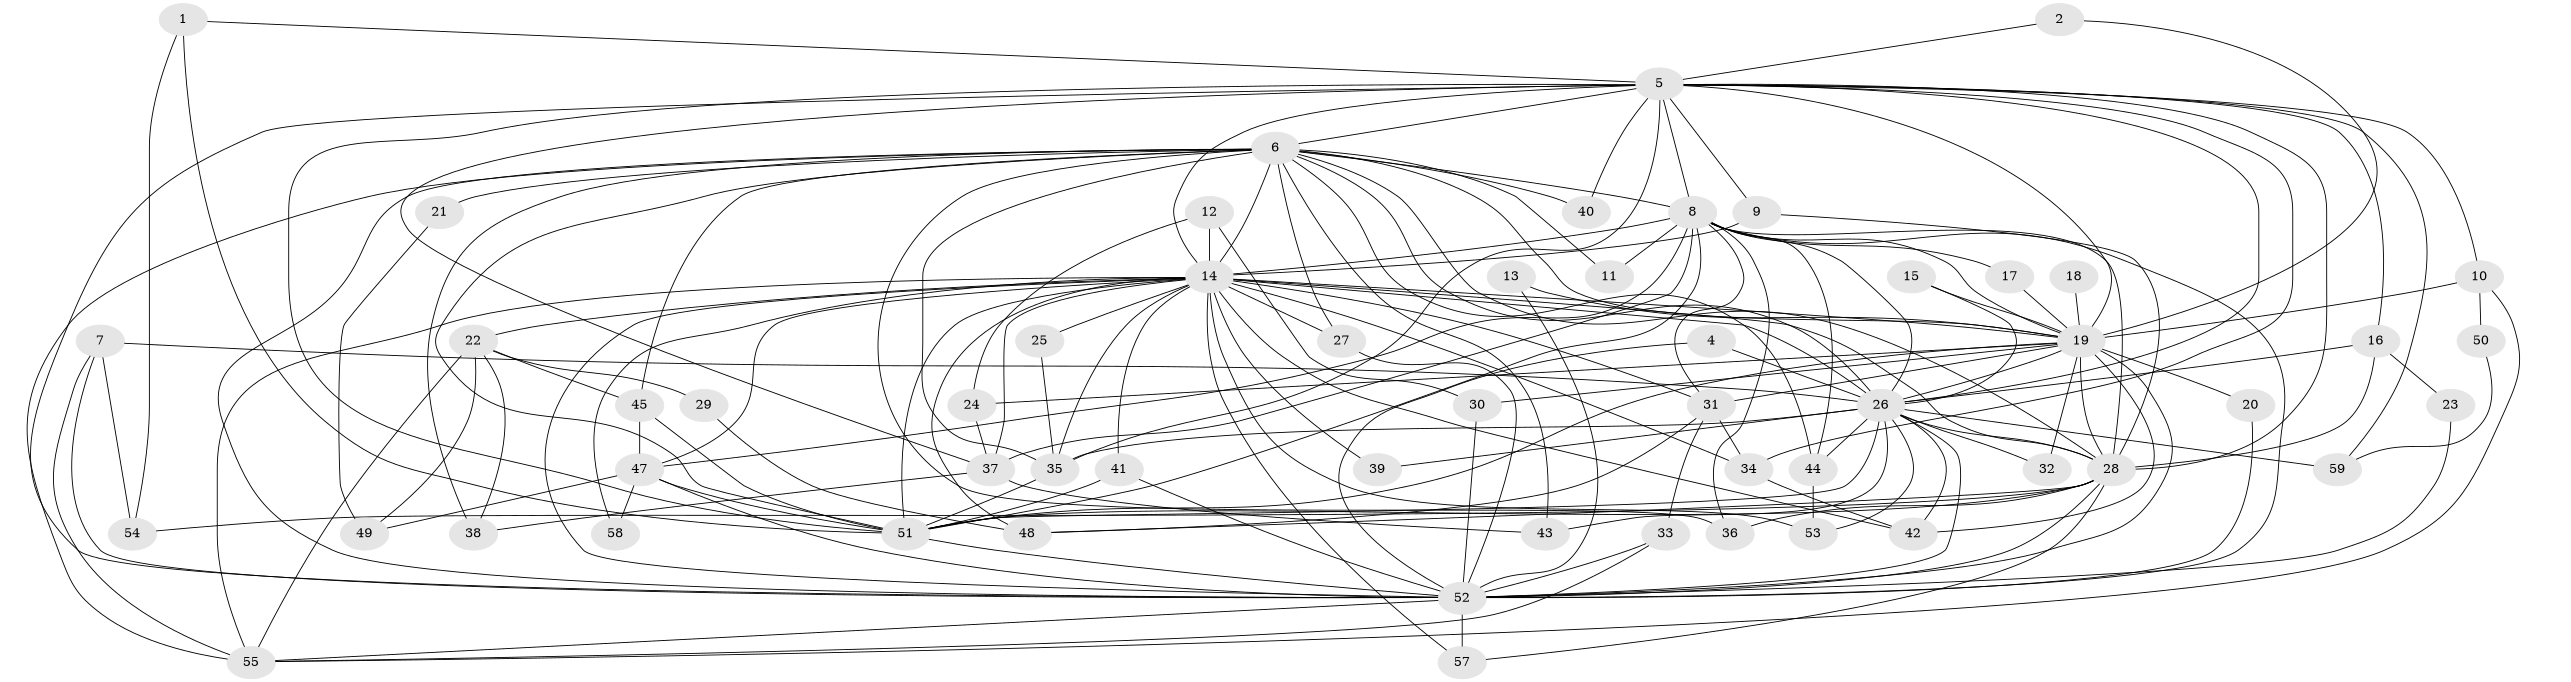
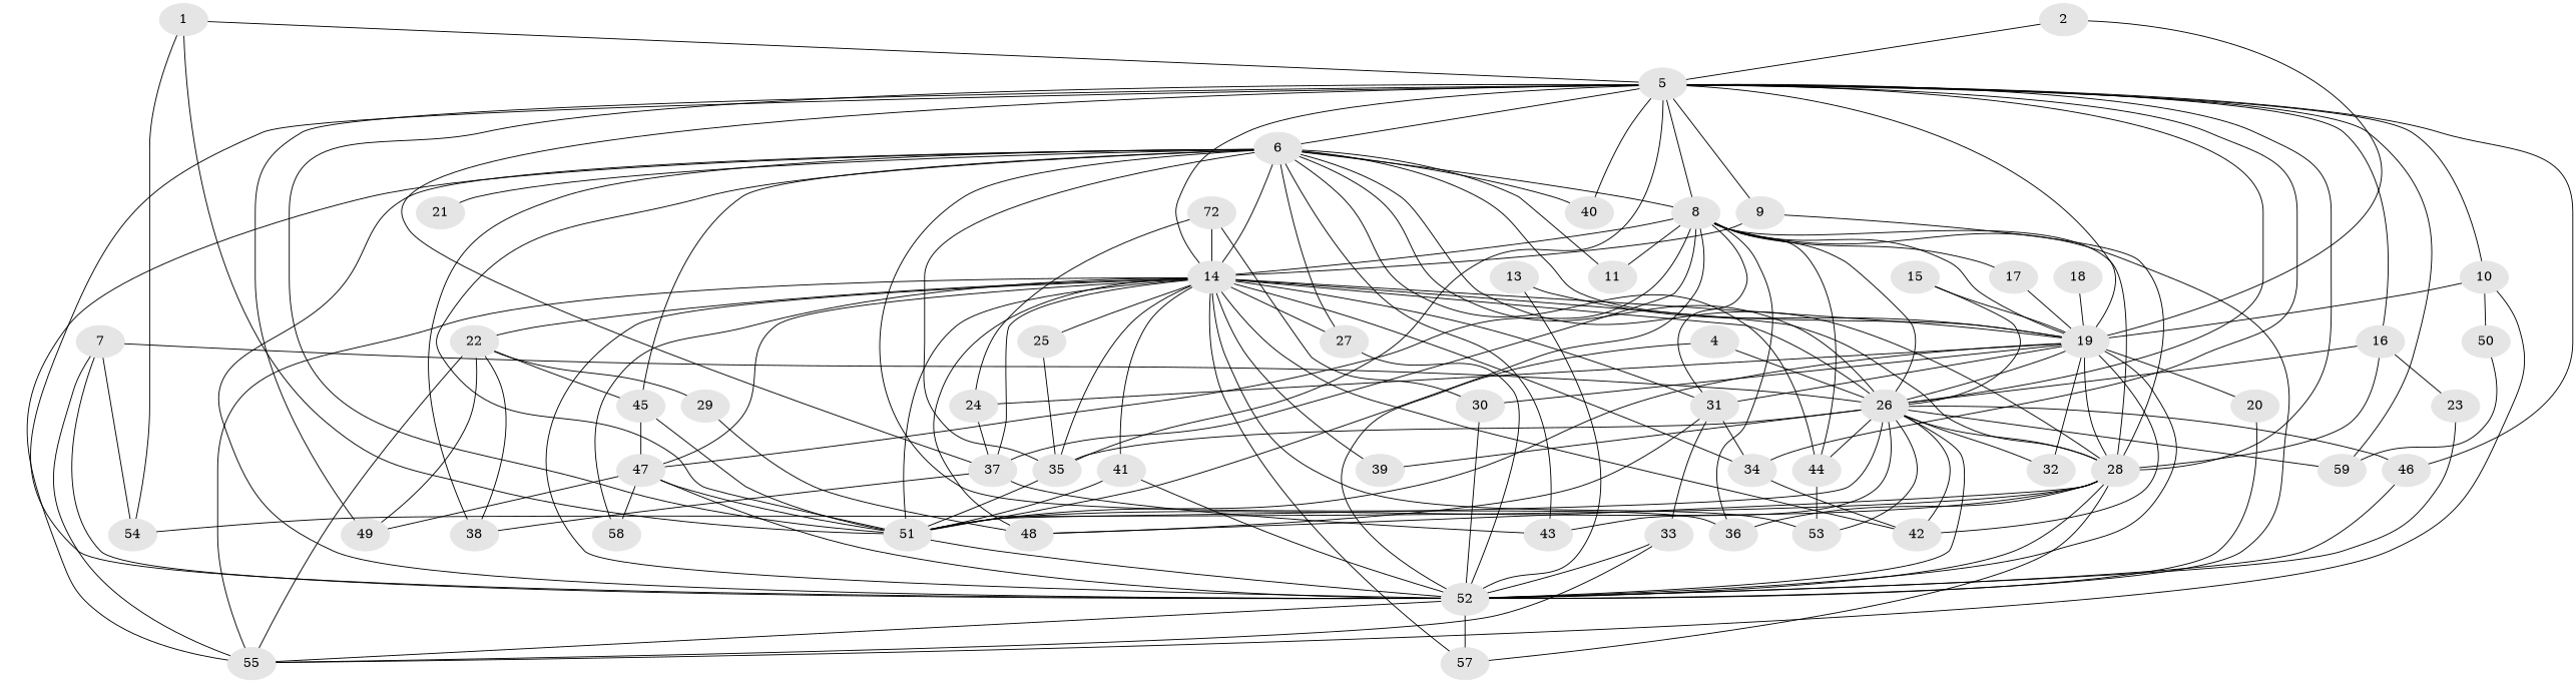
  graph {
    node [color=gray90 style=filled]
    edge [weight=1.0]
    1
    5
    51
    54
    19
    6
    26
    52
    8
    9
    10
    14
    16
    28
    34
    35
    37
    40
+   46
    49
    59
    2
    31
    24
    30
    42
    20
    32
    11
    21
    27
    36
    38
    43
    44
    45
    55
    4
    53
    39
    57
    17
    47
    50
    22
    25
    41
    48
    58
    23
    7
    33
-   12
+   12 [label=72]
    13
    29
    15
    18
    1 -- 5
    1 -- 51
    1 -- 54
    5 -- 51 [weight=2.0]
    5 -- 19
    5 -- 6
    5 -- 26 [weight=2.0]
    5 -- 52 [weight=2.0]
    5 -- 8
    5 -- 9
    5 -- 10
    5 -- 14 [weight=2.0]
    5 -- 16
    5 -- 28
    5 -- 34
    5 -- 35
    5 -- 37
    5 -- 40
-   21 -- 49
+   5 -- 46
+   5 -- 49
    5 -- 59
    51 -- 52 [weight=2.0]
    19 -- 51
    19 -- 26
    19 -- 52 [weight=2.0]
    19 -- 28
    19 -- 31
    19 -- 24
    19 -- 30
    19 -- 42
    19 -- 20
    19 -- 32
    6 -- 51
    6 -- 19
    6 -- 26
    6 -- 52
    6 -- 8 [weight=2.0]
    6 -- 14 [weight=4.0]
    6 -- 28 [weight=2.0]
    6 -- 35
    6 -- 40
    6 -- 11
    6 -- 21
    6 -- 27
    6 -- 36
    6 -- 38
    6 -- 43
    6 -- 44
    6 -- 45
    6 -- 55
    26 -- 51 [weight=2.0]
    26 -- 52
    26 -- 28
    26 -- 35
+   26 -- 46
    26 -- 59 [weight=3.0]
    26 -- 42
    26 -- 32 [weight=2.0]
    26 -- 43
    26 -- 44 [weight=2.0]
    26 -- 53
    26 -- 39
    52 -- 55
    52 -- 57
    8 -- 51
    8 -- 19
    8 -- 26
    8 -- 52
    8 -- 14 [weight=3.0]
    8 -- 28
    8 -- 37
    8 -- 31
    8 -- 11
    8 -- 36
    8 -- 44
    8 -- 17
    8 -- 47
    9 -- 14
    9 -- 28
    10 -- 19
    10 -- 55
    10 -- 50
    14 -- 51 [weight=3.0]
    14 -- 19 [weight=3.0]
    14 -- 26 [weight=2.0]
    14 -- 52 [weight=2.0]
    14 -- 28 [weight=2.0]
    14 -- 34
    14 -- 35
    14 -- 37 [weight=2.0]
    14 -- 31
    14 -- 42
    14 -- 27
    14 -- 55
    14 -- 53
    14 -- 39
    14 -- 57
    14 -- 47
    14 -- 22
    14 -- 25
    14 -- 41
    14 -- 48
    14 -- 58
    16 -- 26
    16 -- 28
    16 -- 23
    28 -- 51
    28 -- 54
    28 -- 52
    28 -- 36
    28 -- 57
    28 -- 48
    34 -- 42
    35 -- 51
    37 -- 38
    37 -- 43
+   46 -- 52
    2 -- 5
    2 -- 19
    31 -- 34
    31 -- 48
    31 -- 33
    24 -- 37
    30 -- 52 [weight=2.0]
    20 -- 52
    27 -- 52 [weight=2.0]
    44 -- 53
    45 -- 51
    45 -- 47
    4 -- 26
    4 -- 52
    17 -- 19
    47 -- 51
    47 -- 52
    47 -- 49
    47 -- 58
    50 -- 59
    22 -- 49
    22 -- 38
    22 -- 45
    22 -- 55
    22 -- 29
    25 -- 35
    41 -- 51
    41 -- 52
    23 -- 52
    7 -- 54 [weight=2.0]
    7 -- 26
    7 -- 52
    7 -- 55
    33 -- 52
    33 -- 55
    12 -- 14
    12 -- 24
    12 -- 30
    13 -- 19
    13 -- 52
    29 -- 48
    15 -- 19
    15 -- 26
    18 -- 19
  }
